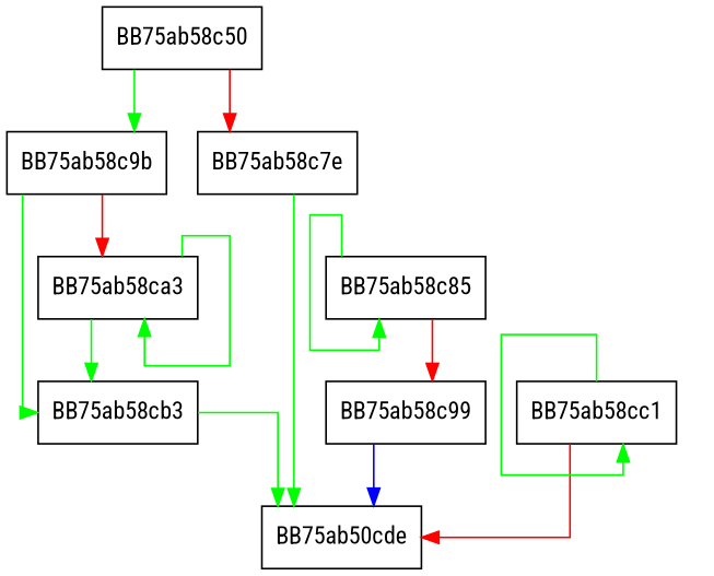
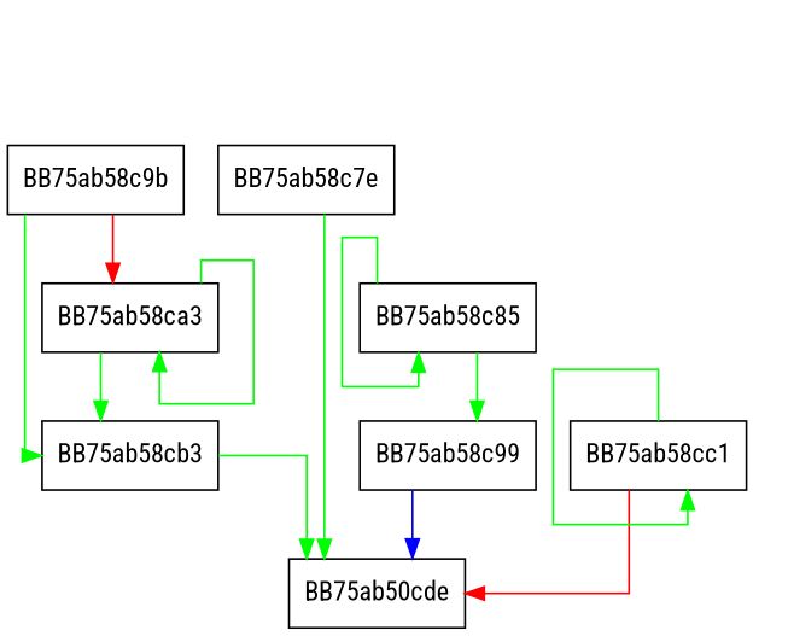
  digraph {
    fontname="Roboto Condensed"
    splines=ortho
    node [fontname="Roboto Condensed" shape=box]
    edge [color=green fontname="Roboto Condensed"]
-   BB75ab58c50
    BB75ab58c9b
    BB75ab58c7e
    BB75ab58cb3
    BB75ab58ca3
    n6 [label=BB75ab50cde]
    BB75ab58c85
    BB75ab58c99
    BB75ab58cc1
-   BB75ab58c50 -> BB75ab58c9b
-   BB75ab58c50 -> BB75ab58c7e [color=red]
    BB75ab58c9b -> BB75ab58cb3
    BB75ab58c9b -> BB75ab58ca3 [color=red]
    BB75ab58c7e -> n6
    BB75ab58cb3 -> n6
    BB75ab58ca3 -> BB75ab58cb3
    BB75ab58ca3 -> BB75ab58ca3
    BB75ab58c85 -> BB75ab58c85
-   BB75ab58c85 -> BB75ab58c99 [color=red]
+   BB75ab58c85 -> BB75ab58c99
    BB75ab58c99 -> n6 [color=blue]
    BB75ab58cc1 -> n6 [color=red]
    BB75ab58cc1 -> BB75ab58cc1
  }
